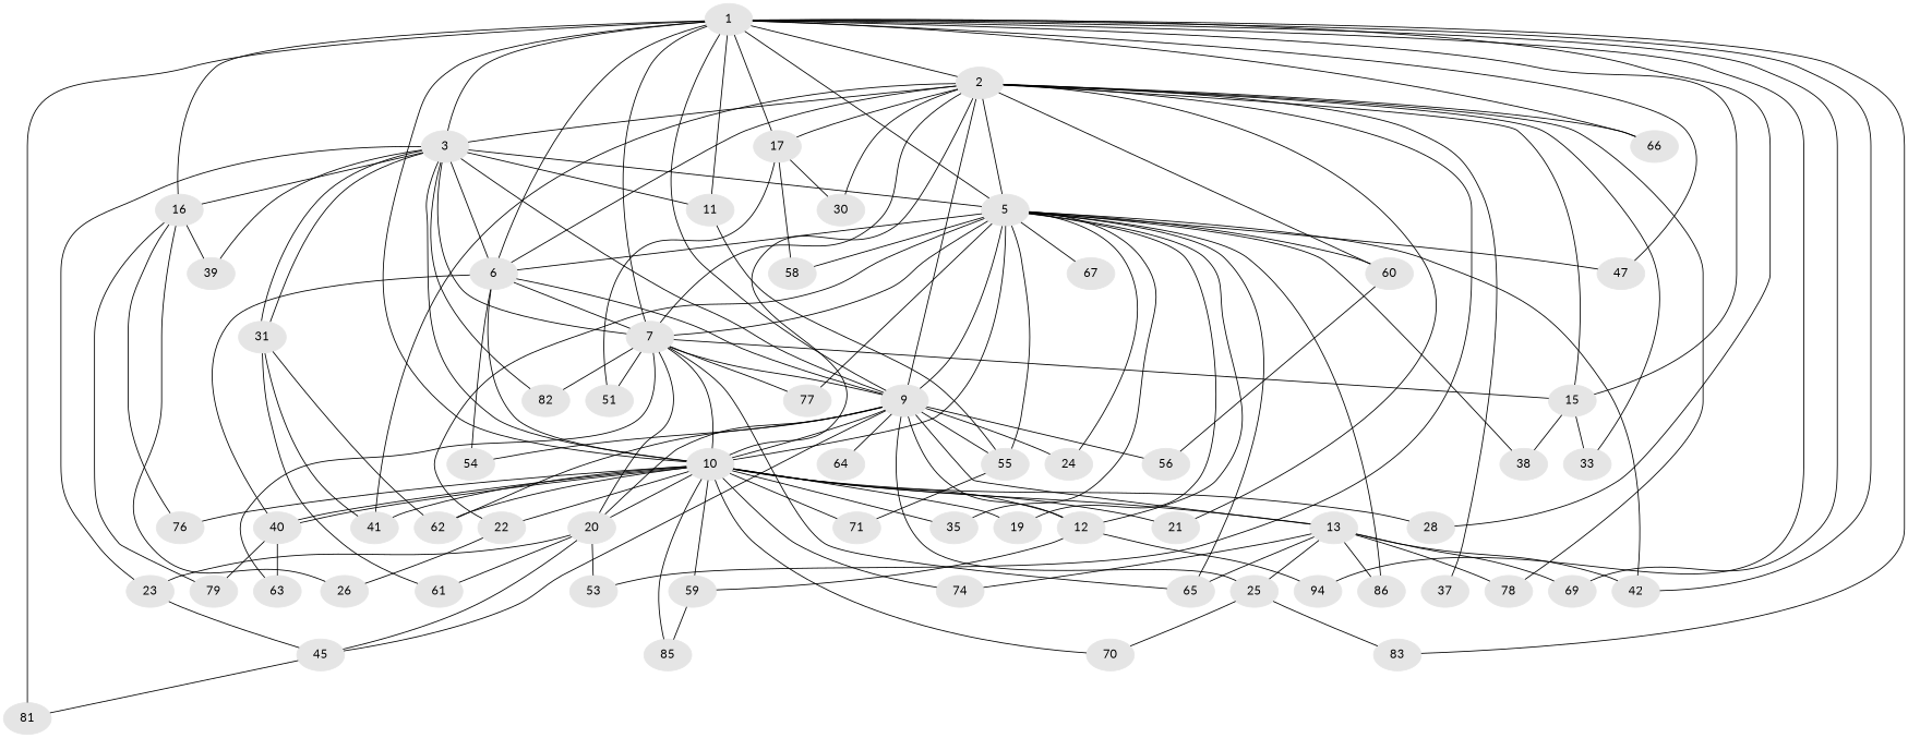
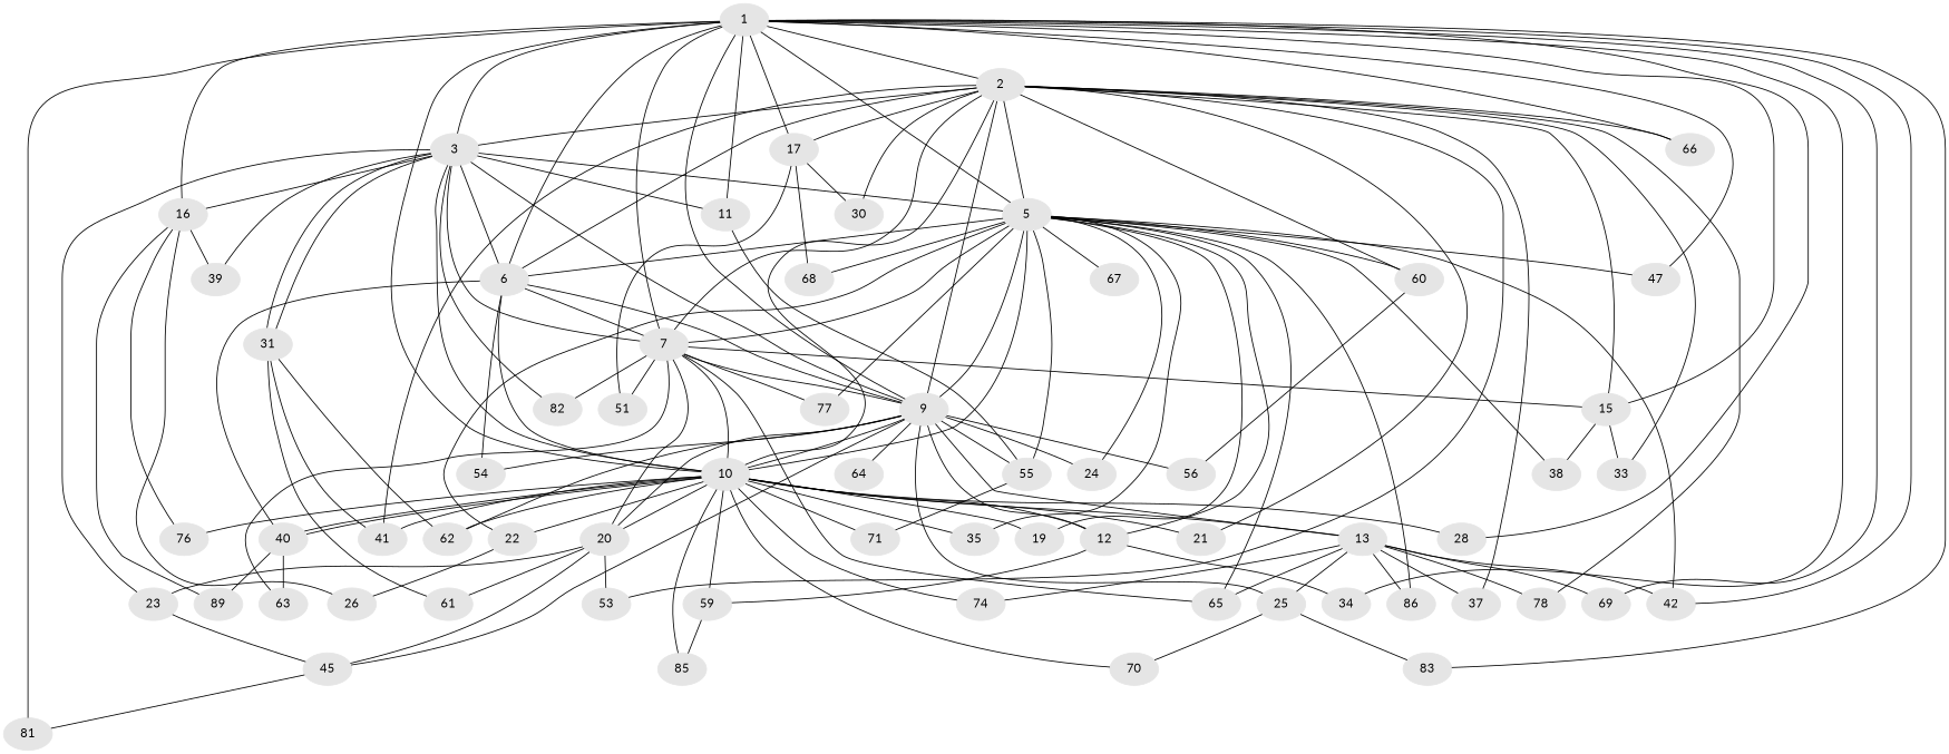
  graph {
    fontname=Lato
    node [color=gray90 fontname=Lato style=filled]
    edge [fontname=Lato]
    1 [super="+4"]
    2 [super="+18"]
    3 [super="+88"]
    5 [super="+8"]
    6 [super="+72"]
    7 [super="+84"]
    9 [super="+46"]
    10 [super="+14"]
    11 [super="+73"]
    15 [super="+49"]
    16 [super="+57"]
    17
    28
-   34 [label=94]
+   34
    42 [super="+43"]
    47
    66
    69
    81 [super="+87"]
    83
    21
    30
    33
    37
    41 [super="+44"]
    53
    60
    78
    23
    31 [super="+50"]
    39
    82
-   58
+   58 [label=68]
    12 [super="+52"]
    19
    22 [super="+80"]
    24 [super="+29"]
    35
    38
    55
    65 [super="+68"]
    67
    77
    86
    40 [super="+48"]
    54
    20 [super="+36"]
    51
    63
    56
    13 [super="+32"]
    25
    45 [super="+75"]
    62 [super="+79"]
    64
    59
    70
    71
    74
    76
    85
    26
-   89 [label=79]
+   89
    61
    1 -- 2 [weight=2]
    1 -- 3 [weight=3]
    1 -- 5 [weight=4]
    1 -- 6 [weight=2]
    1 -- 7 [weight=2]
    1 -- 9 [weight=2]
    1 -- 10 [weight=2]
    1 -- 11
    1 -- 15
    1 -- 16 [weight=2]
    1 -- 17
    1 -- 28
    1 -- 34
    1 -- 42
    1 -- 47
    1 -- 66
    1 -- 69
    1 -- 81 [weight=2]
    1 -- 83
    2 -- 3
    2 -- 5 [weight=2]
    2 -- 6
    2 -- 7
    2 -- 9
    2 -- 10
    2 -- 15
    2 -- 17
    2 -- 66
    2 -- 21
    2 -- 30
    2 -- 33
    2 -- 37
    2 -- 41
    2 -- 53
    2 -- 60
    2 -- 78
    3 -- 5 [weight=2]
    3 -- 6
    3 -- 7
    3 -- 9 [weight=2]
    3 -- 10
    3 -- 11
    3 -- 16
    3 -- 23
    3 -- 31 [weight=2]
    3 -- 31
    3 -- 39
    3 -- 82
    5 -- 6 [weight=2]
    5 -- 7 [weight=3]
    5 -- 9 [weight=2]
    5 -- 10 [weight=2]
    5 -- 42
    5 -- 47
    5 -- 60
    5 -- 58
    5 -- 12
    5 -- 19
    5 -- 22 [weight=2]
    5 -- 24 [weight=2]
    5 -- 35
    5 -- 38
    5 -- 55
    5 -- 65
    5 -- 67 [weight=2]
    5 -- 77
    5 -- 86
    6 -- 7
    6 -- 9
    6 -- 10 [weight=2]
    6 -- 40
    6 -- 54
    7 -- 9
    7 -- 10 [weight=2]
    7 -- 15
    7 -- 82
    7 -- 65
    7 -- 77
    7 -- 20
    7 -- 51
    7 -- 63
    9 -- 10
    9 -- 12
    9 -- 24
    9 -- 55
    9 -- 54
    9 -- 20
    9 -- 56
    9 -- 13
    9 -- 25
    9 -- 45
    9 -- 62
    9 -- 64 [weight=2]
    10 -- 28
    10 -- 21
    10 -- 41
    10 -- 12
    10 -- 19
    10 -- 22
    10 -- 35
    10 -- 40
    10 -- 40
    10 -- 20
    10 -- 13 [weight=2]
    10 -- 62
    10 -- 59
    10 -- 70
    10 -- 71
    10 -- 74
    10 -- 76
    10 -- 85
    11 -- 55
    15 -- 33
    15 -- 38
    16 -- 39
    16 -- 76
    16 -- 26
    16 -- 89
    17 -- 30
    17 -- 58
    17 -- 51
    60 -- 56
    23 -- 45
    31 -- 41
    31 -- 62
    31 -- 61
    12 -- 34
    12 -- 59
    22 -- 26
    55 -- 71
    40 -- 63
    40 -- 89
    20 -- 53
    20 -- 23
    20 -- 45
    20 -- 61
    13 -- 42
    13 -- 69
+   13 -- 37
    13 -- 78
    13 -- 65
    13 -- 86
    13 -- 25
    13 -- 74
    25 -- 83
    25 -- 70
    45 -- 81
    59 -- 85
  }
